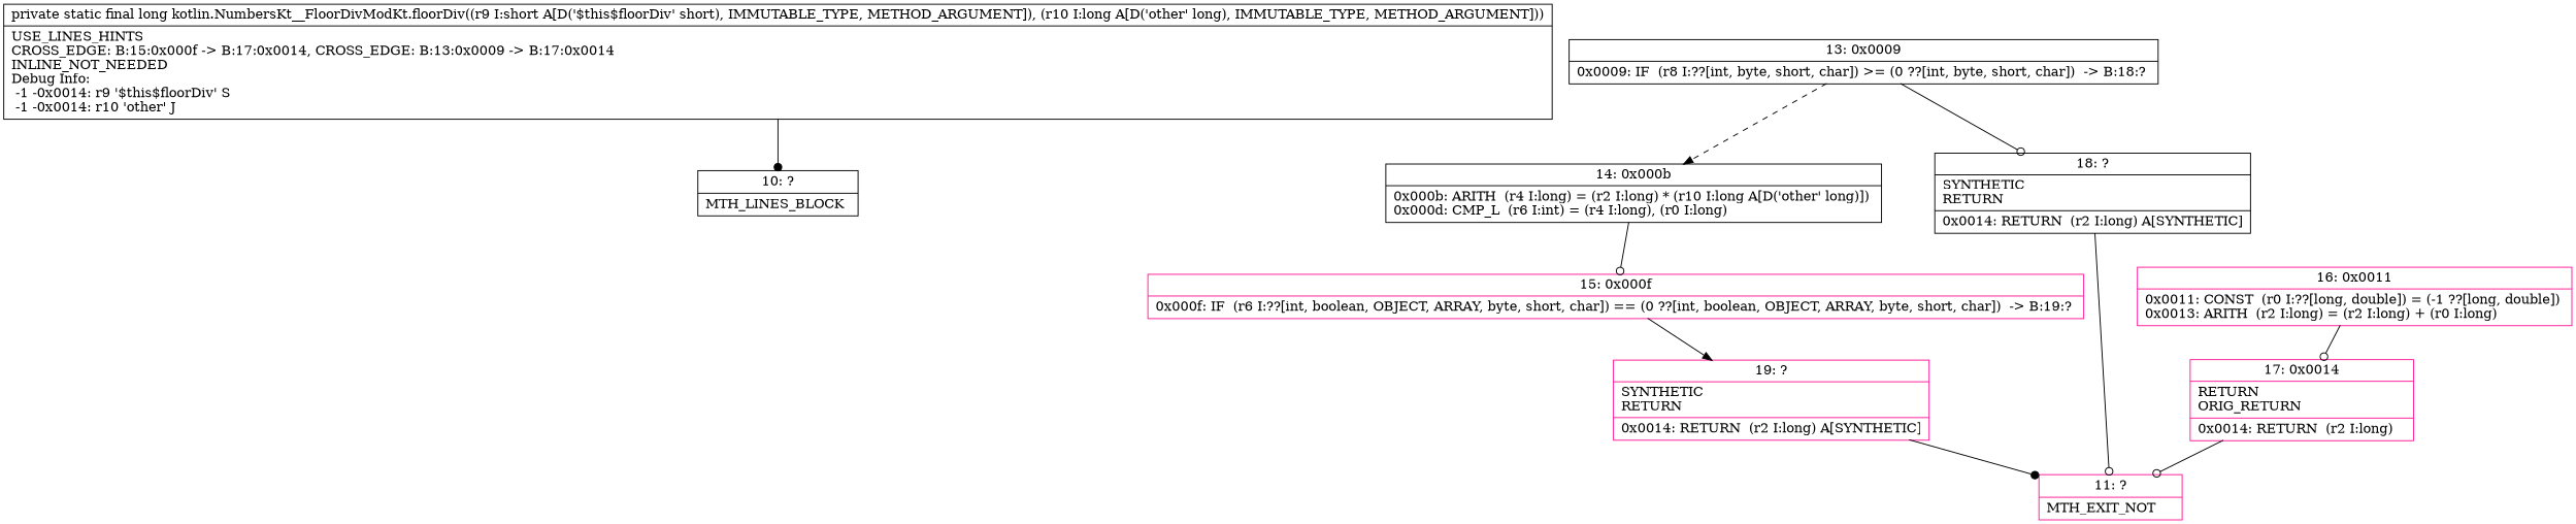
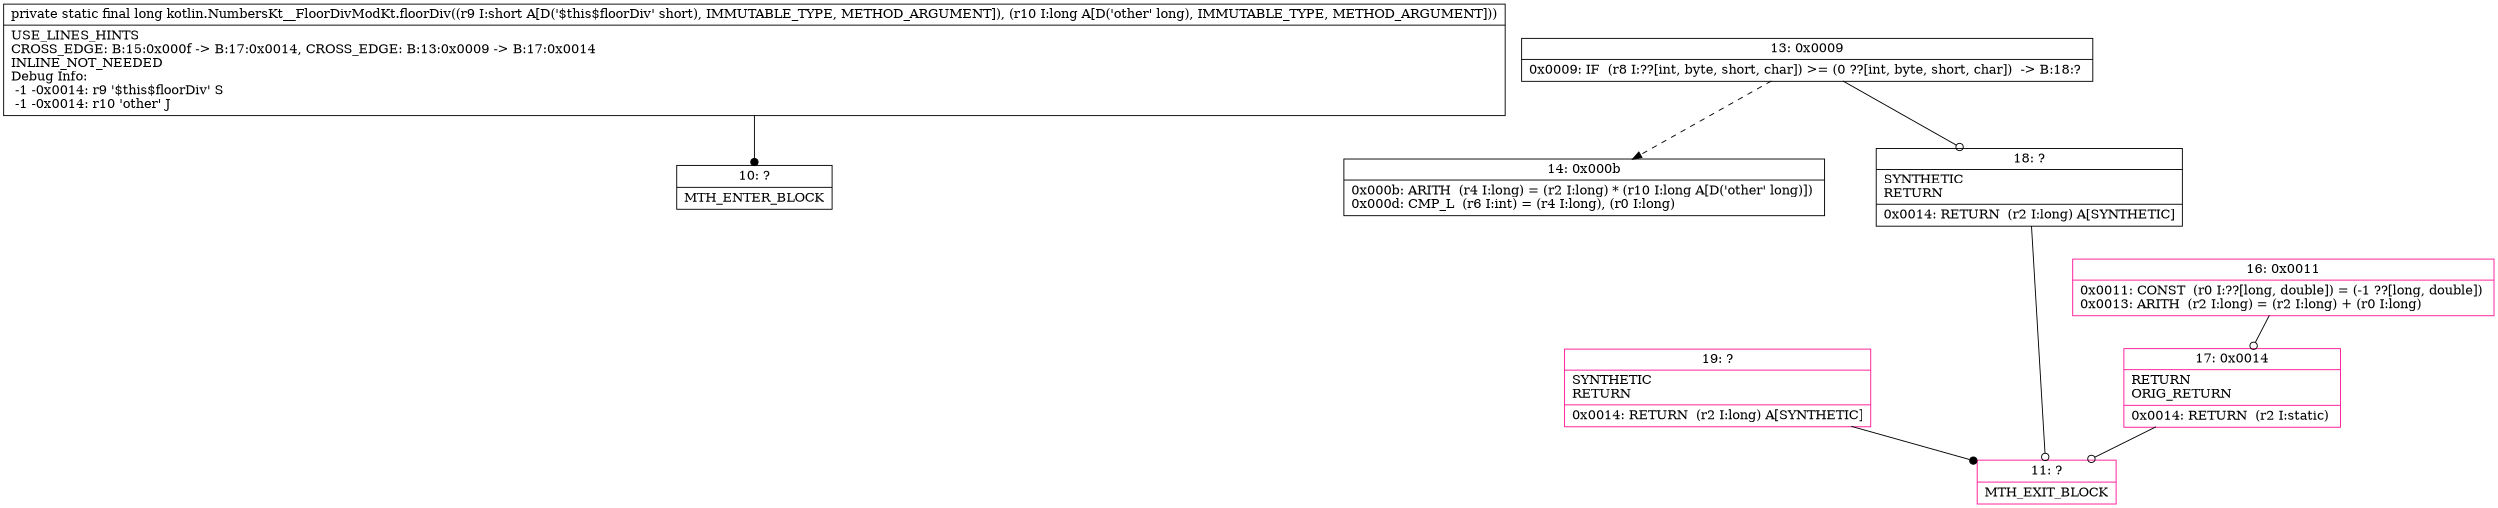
  digraph {
    node [color=black shape=record]
    edge [arrowhead=odot]
-   n1 [label="{10\:\ ?|MTH_LINES_BLOCK\l}"]
+   n1 [label="{10\:\ ?|MTH_ENTER_BLOCK\l}"]
    n2 [label="{13\:\ 0x0009|0x0009: IF  (r8 I:??[int, byte, short, char]) \>= (0 ??[int, byte, short, char])  \-\> B:18:? \l}"]
    n3 [label="{14\:\ 0x000b|0x000b: ARITH  (r4 I:long) = (r2 I:long) * (r10 I:long A[D('other' long)]) \l0x000d: CMP_L  (r6 I:int) = (r4 I:long), (r0 I:long) \l}"]
    n4 [label="{18\:\ ?|SYNTHETIC\lRETURN\l|0x0014: RETURN  (r2 I:long) A[SYNTHETIC]\l}"]
-   n5 [color=deeppink label="{15\:\ 0x000f|0x000f: IF  (r6 I:??[int, boolean, OBJECT, ARRAY, byte, short, char]) == (0 ??[int, boolean, OBJECT, ARRAY, byte, short, char])  \-\> B:19:? \l}"]
-   n6 [color=deeppink label="{11\:\ ?|MTH_EXIT_NOT\l}"]
+   n6 [color=deeppink label="{11\:\ ?|MTH_EXIT_BLOCK\l}"]
    n7 [color=deeppink label="{19\:\ ?|SYNTHETIC\lRETURN\l|0x0014: RETURN  (r2 I:long) A[SYNTHETIC]\l}"]
    n8 [color=deeppink label="{16\:\ 0x0011|0x0011: CONST  (r0 I:??[long, double]) = (\-1 ??[long, double]) \l0x0013: ARITH  (r2 I:long) = (r2 I:long) + (r0 I:long) \l}"]
-   n9 [color=deeppink label="{17\:\ 0x0014|RETURN\lORIG_RETURN\l|0x0014: RETURN  (r2 I:long) \l}"]
+   n9 [color=deeppink label="{17\:\ 0x0014|RETURN\lORIG_RETURN\l|0x0014: RETURN  (r2 I:static) \l}"]
    n10 [label="{private static final long kotlin.NumbersKt__FloorDivModKt.floorDiv((r9 I:short A[D('$this$floorDiv' short), IMMUTABLE_TYPE, METHOD_ARGUMENT]), (r10 I:long A[D('other' long), IMMUTABLE_TYPE, METHOD_ARGUMENT]))  | USE_LINES_HINTS\lCROSS_EDGE: B:15:0x000f \-\> B:17:0x0014, CROSS_EDGE: B:13:0x0009 \-\> B:17:0x0014\lINLINE_NOT_NEEDED\lDebug Info:\l  \-1 \-0x0014: r9 '$this$floorDiv' S\l  \-1 \-0x0014: r10 'other' J\l}"]
    n2 -> n3 [arrowhead=normal style=dashed]
    n2 -> n4
-   n3 -> n5
    n4 -> n6
-   n5 -> n7 [arrowhead=normal]
    n7 -> n6 [arrowhead=dot]
    n8 -> n9
    n9 -> n6
    n10 -> n1 [arrowhead=dot]
  }
